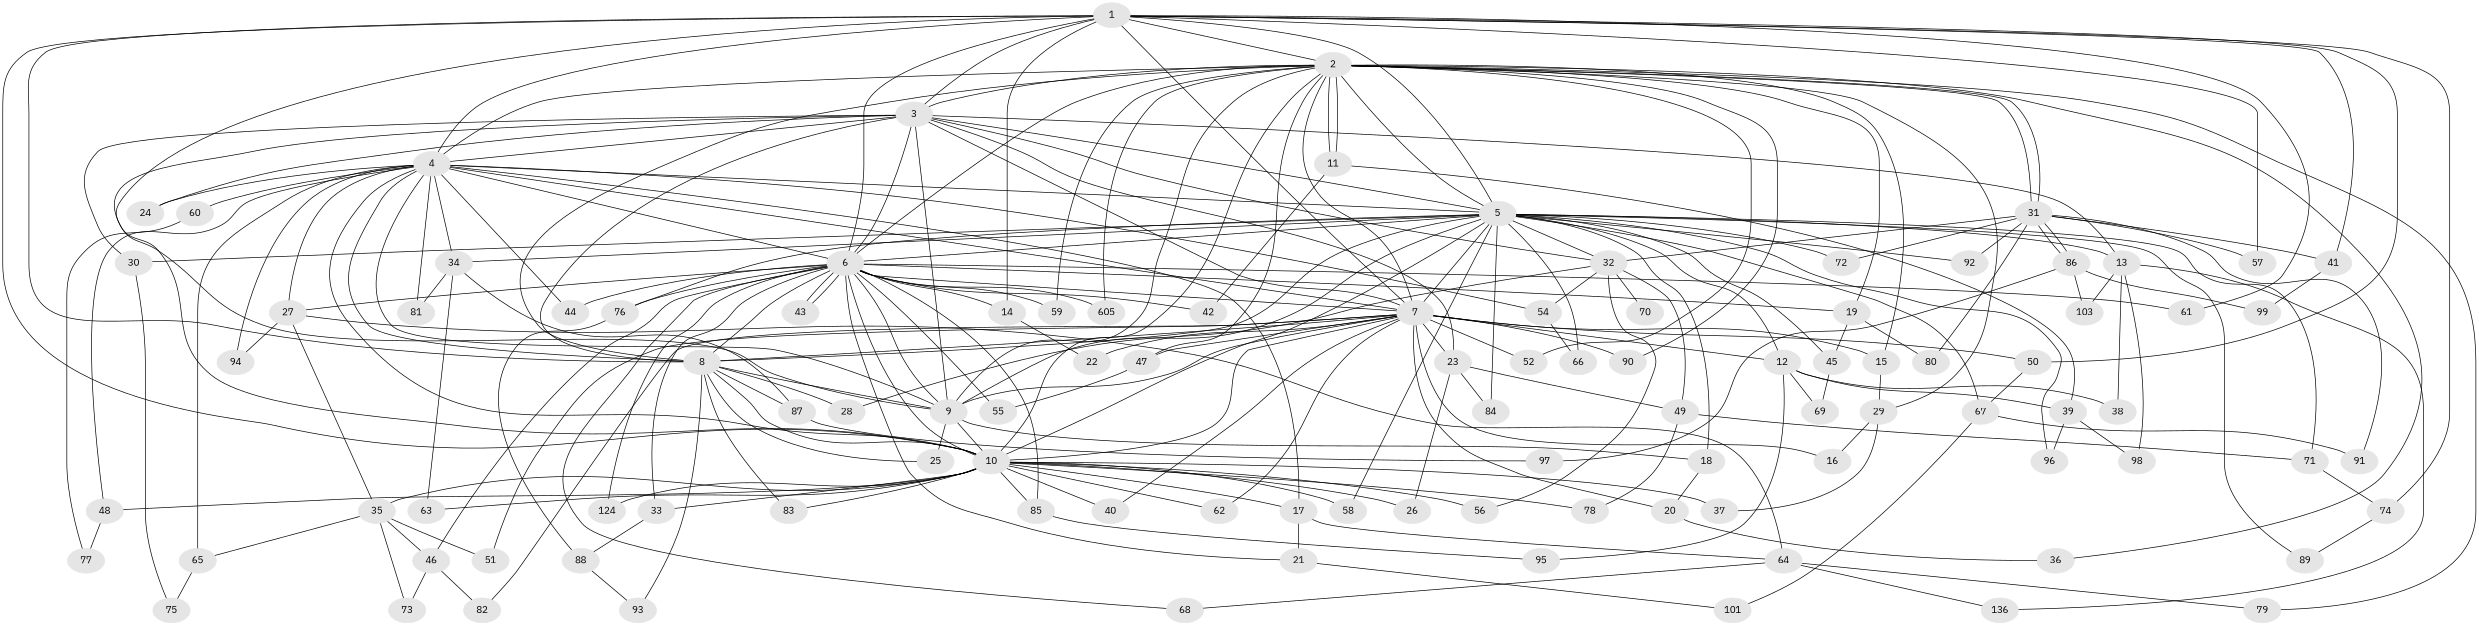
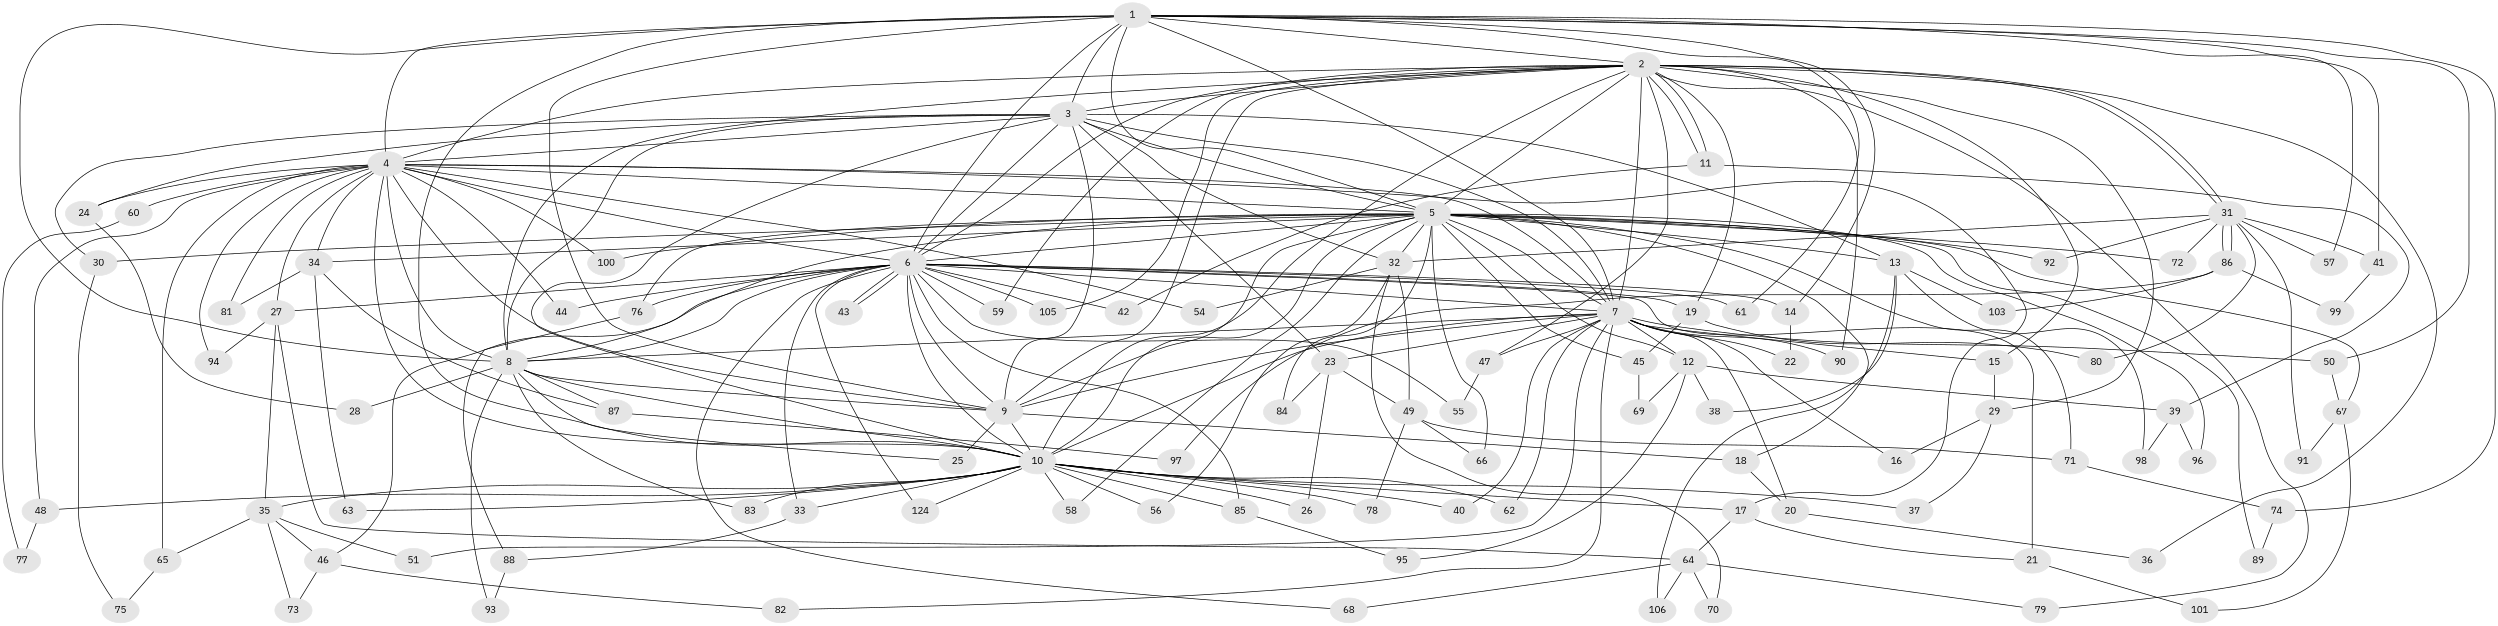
  graph {
    fontname="IBM Plex Sans"
    node [color=gray90 fontname="IBM Plex Sans" style=filled]
    edge [fontname="IBM Plex Sans"]
    1
    2
    3
    4
    5
    6
    7
    8
    9
    10
    14
    41
    50
    57
    61
    74
    11
    15
    19
    29
    31
    36
    47
-   52
    59
    79
    90
-   105 [label=605]
+   105
    13
    23
    24
    30
    32
    17
    27
    34
    44
    48
    54
    60
    65
    81
    94
+   100
    12
    18
    45
    58
    66
    67
    71
    72
    76
    84
    89
    92
    96
    21
    33
    42
    43
    46
    55
    68
    85
    n66 [label=124]
    16
    20
    22
    40
    51
    62
    82
    25
    28
    83
    87
    93
    26
    35
    37
    56
    63
    78
    99
    39
    80
    86
    91
    38
    98
    103
-   106 [label=136]
+   106
    49
    75
    70
    64
    77
    69
    95
    101
    88
    73
    97
    1 -- 2
    1 -- 3
    1 -- 4
    1 -- 5
    1 -- 6
    1 -- 7
    1 -- 8
    1 -- 9
    1 -- 10
    1 -- 14
    1 -- 41
    1 -- 50
    1 -- 57
    1 -- 61
    1 -- 74
    2 -- 3
    2 -- 4
    2 -- 5
    2 -- 6
    2 -- 7
    2 -- 8
    2 -- 9
    2 -- 10
    2 -- 11
    2 -- 11
    2 -- 15
    2 -- 19
    2 -- 29
    2 -- 31
    2 -- 31
    2 -- 36
    2 -- 47
-   2 -- 52
    2 -- 59
    2 -- 79
    2 -- 90
    2 -- 105
    3 -- 4
    3 -- 5
    3 -- 6
    3 -- 7
    3 -- 8
    3 -- 9
    3 -- 10
    3 -- 13
    3 -- 23
    3 -- 24
    3 -- 30
    3 -- 32
    4 -- 5
    4 -- 6
    4 -- 7
    4 -- 8
    4 -- 9
    4 -- 10
    4 -- 24
    4 -- 17
    4 -- 27
    4 -- 34
    4 -- 44
    4 -- 48
    4 -- 54
    4 -- 60
    4 -- 65
    4 -- 81
    4 -- 94
+   4 -- 100
    5 -- 6
    5 -- 7
    5 -- 8
    5 -- 9
    5 -- 10
    5 -- 13
    5 -- 30
    5 -- 32
    5 -- 34
+   5 -- 100
    5 -- 12
    5 -- 18
    5 -- 45
    5 -- 58
    5 -- 66
    5 -- 67
    5 -- 71
    5 -- 72
    5 -- 76
    5 -- 84
    5 -- 89
    5 -- 92
    5 -- 96
    6 -- 7
    6 -- 8
    6 -- 9
    6 -- 10
    6 -- 14
    6 -- 61
    6 -- 19
    6 -- 59
    6 -- 105
    6 -- 27
    6 -- 44
    6 -- 76
    6 -- 21
    6 -- 33
    6 -- 42
    6 -- 43
    6 -- 43
    6 -- 46
    6 -- 55
    6 -- 68
    6 -- 85
    6 -- n66
    7 -- 8
    7 -- 9
    7 -- 10
    7 -- 50
    7 -- 15
    7 -- 47
-   7 -- 52
    7 -- 90
    7 -- 23
    7 -- 12
    7 -- 16
    7 -- 20
    7 -- 22
    7 -- 40
    7 -- 51
    7 -- 62
    7 -- 82
    8 -- 9
    8 -- 10
    8 -- 25
    8 -- 28
    8 -- 83
    8 -- 87
    8 -- 93
    9 -- 10
    9 -- 18
    9 -- 25
    10 -- 17
    10 -- 48
    10 -- 58
    10 -- 33
    10 -- 85
    10 -- n66
    10 -- 40
    10 -- 62
    10 -- 83
    10 -- 26
    10 -- 35
    10 -- 37
    10 -- 56
    10 -- 63
    10 -- 78
    14 -- 22
    41 -- 99
    50 -- 67
    74 -- 89
    11 -- 42
    11 -- 39
    15 -- 29
    19 -- 45
    19 -- 80
    29 -- 16
    29 -- 37
    31 -- 41
    31 -- 57
    31 -- 32
    31 -- 72
    31 -- 92
    31 -- 80
    31 -- 86
    31 -- 86
    31 -- 91
    47 -- 55
    13 -- 38
    13 -- 98
    13 -- 103
    13 -- 106
    23 -- 84
    23 -- 26
    23 -- 49
-   32 -- 28
+   24 -- 28
    30 -- 75
    32 -- 54
    32 -- 56
    32 -- 49
    32 -- 70
    17 -- 21
    17 -- 64
    27 -- 94
    27 -- 35
    27 -- 64
    34 -- 81
    34 -- 87
    34 -- 63
    48 -- 77
    60 -- 77
    65 -- 75
    12 -- 39
    12 -- 38
    12 -- 69
    12 -- 95
    18 -- 20
    45 -- 69
    67 -- 91
    67 -- 101
    71 -- 74
    76 -- 88
    21 -- 101
    33 -- 88
    46 -- 82
    46 -- 73
    85 -- 95
    20 -- 36
    87 -- 97
    35 -- 65
    35 -- 46
    35 -- 51
    35 -- 73
    39 -- 96
    39 -- 98
    86 -- 99
    86 -- 103
    86 -- 97
-   54 -- 66
+   49 -- 66
    49 -- 71
    49 -- 78
    64 -- 79
    64 -- 68
    64 -- 106
+   64 -- 70
    88 -- 93
  }
